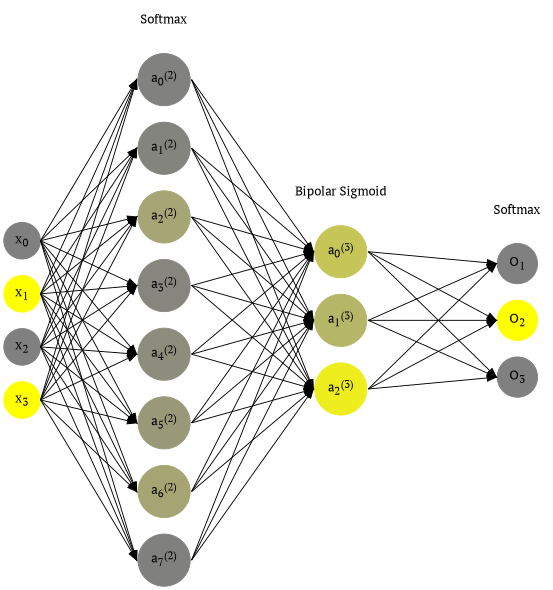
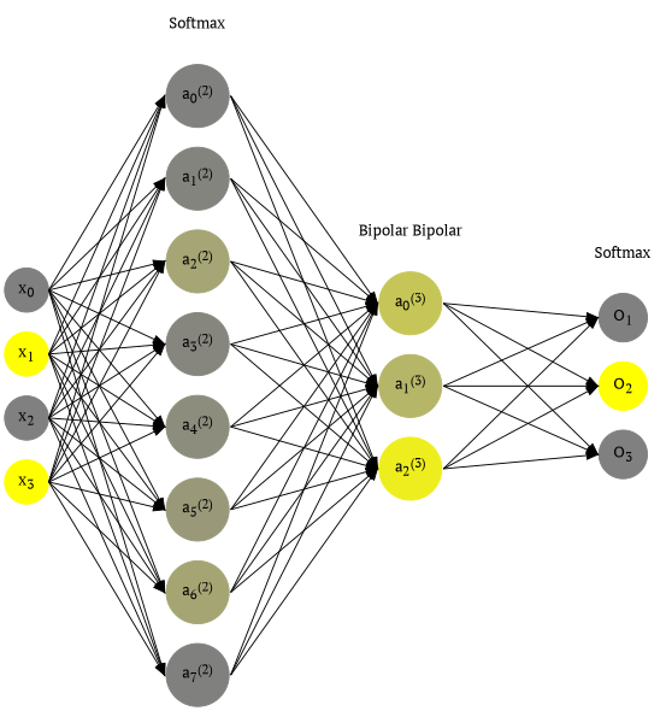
  digraph {
    rankdir=LR
    ranksep=1.4
    splines=false
    fontname="PT Serif"
    node [color="0.1667, 0.0, 0.5" fillcolor="0.1667, 0.0, 0.5" shape=circle style=filled fontname="PT Serif"]
    edge [headport=w style=solid tailport=e fontname="PT Serif"]
    n1 [label=<x<sub>0</sub>>]
    n2 [color="0.1667, 1.0, 1.0" fillcolor="0.1667, 1.0, 1.0" label=<x<sub>1</sub>>]
    n3 [label=<x<sub>2</sub>>]
    n4 [color="0.1667, 1.0, 1.0" fillcolor="0.1667, 1.0, 1.0" label=<x<sub>3</sub>>]
    n5 [color="0.1667, 0.011546, 0.505773" fillcolor="0.1667, 0.011546, 0.505773" label=<a<sub>0</sub><sup>(2)</sup>>]
    n6 [color="0.1667, 0.034805, 0.517403" fillcolor="0.1667, 0.034805, 0.517403" label=<a<sub>1</sub><sup>(2)</sup>>]
    n7 [color="0.1667, 0.291697, 0.645848" fillcolor="0.1667, 0.291697, 0.645848" label=<a<sub>2</sub><sup>(2)</sup>>]
    n8 [color="0.1667, 0.054524, 0.527262" fillcolor="0.1667, 0.054524, 0.527262" label=<a<sub>3</sub><sup>(2)</sup>>]
    n9 [color="0.1667, 0.104055, 0.552028" fillcolor="0.1667, 0.104055, 0.552028" label=<a<sub>4</sub><sup>(2)</sup>>]
    n10 [color="0.1667, 0.202993, 0.601497" fillcolor="0.1667, 0.202993, 0.601497" label=<a<sub>5</sub><sup>(2)</sup>>]
    n11 [color="0.1667, 0.295807, 0.647904" fillcolor="0.1667, 0.295807, 0.647904" label=<a<sub>6</sub><sup>(2)</sup>>]
    n12 [color="0.1667, 0.004572, 0.502286" fillcolor="0.1667, 0.004572, 0.502286" label=<a<sub>7</sub><sup>(2)</sup>>]
    n13 [color="0.1667, 0.552993, 0.776497" fillcolor="0.1667, 0.552993, 0.776497" label=<a<sub>0</sub><sup>(3)</sup>>]
    n14 [color="0.1667, 0.428664, 0.714332" fillcolor="0.1667, 0.428664, 0.714332" label=<a<sub>1</sub><sup>(3)</sup>>]
    n15 [color="0.1667, 0.866547, 0.933274" fillcolor="0.1667, 0.866547, 0.933274" label=<a<sub>2</sub><sup>(3)</sup>>]
    n16 [label=<O<sub>1</sub>>]
    n17 [color="0.1667, 1.0, 1.0" fillcolor="0.1667, 1.0, 1.0" label=<O<sub>2</sub>>]
    n18 [label=<O<sub>3</sub>>]
    n19 [label=Softmax shape=plaintext color="" fillcolor="" style=""]
-   n20 [label="Bipolar Sigmoid" shape=plaintext color="" fillcolor="" style=""]
+   n20 [label="Bipolar Bipolar" shape=plaintext color="" fillcolor="" style=""]
    n21 [label=Softmax shape=plaintext color="" fillcolor="" style=""]
    subgraph sub_1 {
      n1
    }
    subgraph sub_2 {
      n2
    }
    subgraph sub_3 {
      n3
    }
    subgraph sub_4 {
      n4
    }
    subgraph sub_5 {
      n5
    }
    subgraph sub_6 {
      n6
    }
    subgraph sub_7 {
      n7
    }
    subgraph sub_8 {
      n8
    }
    subgraph sub_9 {
      n9
    }
    subgraph sub_10 {
      n10
    }
    subgraph sub_11 {
      n11
    }
    subgraph sub_12 {
      n12
    }
    subgraph sub_13 {
      n13
    }
    subgraph sub_14 {
      n14
    }
    subgraph sub_15 {
      n15
    }
    subgraph sub_16 {
      n16
    }
    subgraph sub_17 {
      n17
    }
    subgraph sub_18 {
      n18
    }
    subgraph sub_19 {
      rank=same
      n1
      n2
      n3
      n4
    }
    subgraph sub_20 {
      rank=same
      n5
      n6
      n7
      n8
      n9
      n10
      n11
      n12
    }
    subgraph sub_21 {
      rank=same
      n13
      n14
      n15
    }
    subgraph sub_22 {
      rank=same
      n16
      n17
      n18
    }
    subgraph sub_23 {
      rank=same
      n5
      n19
    }
    subgraph sub_24 {
      rank=same
      n13
      n20
    }
    subgraph sub_25 {
      rank=same
      n16
      n21
    }
    n1 -> n2 [style=invis]
    n1 -> n5
    n1 -> n6
    n1 -> n7
    n1 -> n8
    n1 -> n9
    n1 -> n10
    n1 -> n11
    n1 -> n12
    n2 -> n3 [style=invis]
    n2 -> n5
    n2 -> n6
    n2 -> n7
    n2 -> n8
    n2 -> n9
    n2 -> n10
    n2 -> n11
    n2 -> n12
    n3 -> n4 [style=invis]
    n3 -> n5
    n3 -> n6
    n3 -> n7
    n3 -> n8
    n3 -> n9
    n3 -> n10
    n3 -> n11
    n3 -> n12
    n4 -> n5
    n4 -> n6
    n4 -> n7
    n4 -> n8
    n4 -> n9
    n4 -> n10
    n4 -> n11
    n4 -> n12
    n5 -> n6 [style=invis]
    n5 -> n13
    n5 -> n14
    n5 -> n15
    n6 -> n7 [style=invis]
    n6 -> n13
    n6 -> n14
    n6 -> n15
    n7 -> n8 [style=invis]
    n7 -> n13
    n7 -> n14
    n7 -> n15
    n8 -> n9 [style=invis]
    n8 -> n13
    n8 -> n14
    n8 -> n15
    n9 -> n10 [style=invis]
    n9 -> n13
    n9 -> n14
    n9 -> n15
    n10 -> n11 [style=invis]
    n10 -> n13
    n10 -> n14
    n10 -> n15
    n11 -> n12 [style=invis]
    n11 -> n13
    n11 -> n14
    n11 -> n15
    n12 -> n13
    n12 -> n14
    n12 -> n15
    n13 -> n14 [style=invis]
    n13 -> n16
    n13 -> n17
    n13 -> n18
    n14 -> n15 [style=invis]
    n14 -> n16
    n14 -> n17
    n14 -> n18
    n15 -> n16
    n15 -> n17
    n15 -> n18
    n16 -> n17 [style=invis]
    n17 -> n18 [style=invis]
    n19 -> n5 [style=invis]
    n20 -> n13 [style=invis]
    n21 -> n16 [style=invis]
  }
